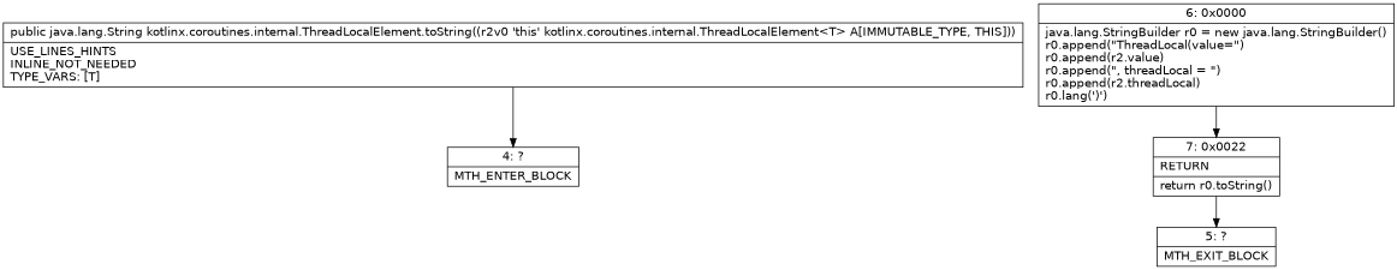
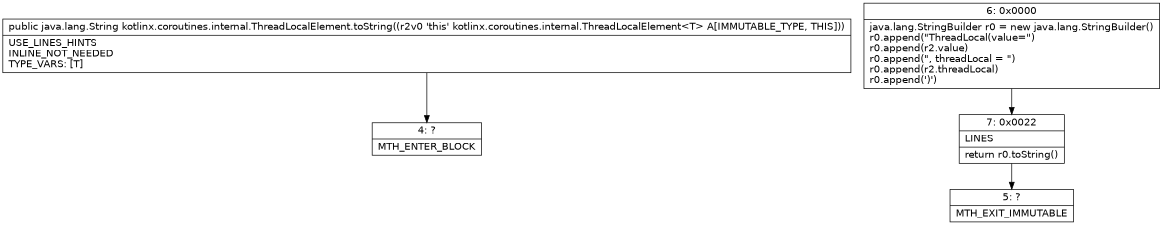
  digraph {
    fontname="DejaVu Sans"
    node [fontname="DejaVu Sans" shape=record]
    edge [fontname="DejaVu Sans"]
    n1 [label="{4\:\ ?|MTH_ENTER_BLOCK\l}"]
-   n2 [label="{6\:\ 0x0000|java.lang.StringBuilder r0 = new java.lang.StringBuilder()\lr0.append(\"ThreadLocal(value=\")\lr0.append(r2.value)\lr0.append(\", threadLocal = \")\lr0.append(r2.threadLocal)\lr0.lang(')')\l}"]
-   n3 [label="{7\:\ 0x0022|RETURN\l|return r0.toString()\l}"]
-   n4 [label="{5\:\ ?|MTH_EXIT_BLOCK\l}"]
+   n2 [label="{6\:\ 0x0000|java.lang.StringBuilder r0 = new java.lang.StringBuilder()\lr0.append(\"ThreadLocal(value=\")\lr0.append(r2.value)\lr0.append(\", threadLocal = \")\lr0.append(r2.threadLocal)\lr0.append(')')\l}"]
+   n3 [label="{7\:\ 0x0022|LINES\l|return r0.toString()\l}"]
+   n4 [label="{5\:\ ?|MTH_EXIT_IMMUTABLE\l}"]
    n5 [label="{public java.lang.String kotlinx.coroutines.internal.ThreadLocalElement.toString((r2v0 'this' kotlinx.coroutines.internal.ThreadLocalElement\<T\> A[IMMUTABLE_TYPE, THIS]))  | USE_LINES_HINTS\lINLINE_NOT_NEEDED\lTYPE_VARS: [T]\l}"]
    n2 -> n3
    n3 -> n4
    n5 -> n1
  }
